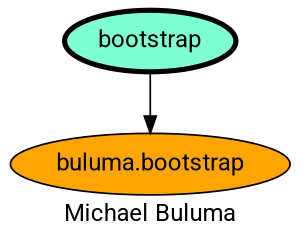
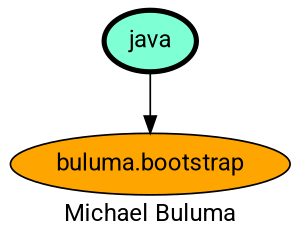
  digraph {
    label="Michael Buluma"
    fontname=Roboto
    node [style=filled fontname=Roboto]
-   java [fillcolor=aquamarine penwidth=3 label=bootstrap]
+   java [fillcolor=aquamarine penwidth=3]
    "buluma.bootstrap" [fillcolor=orange]
    java -> "buluma.bootstrap" [fontname=Roboto]
  }
